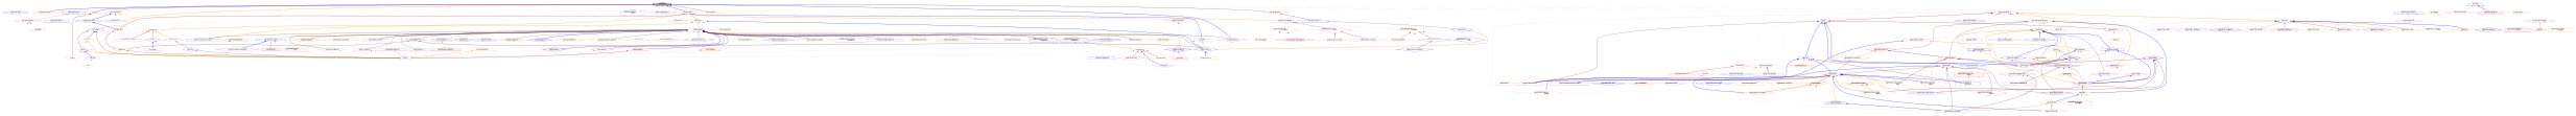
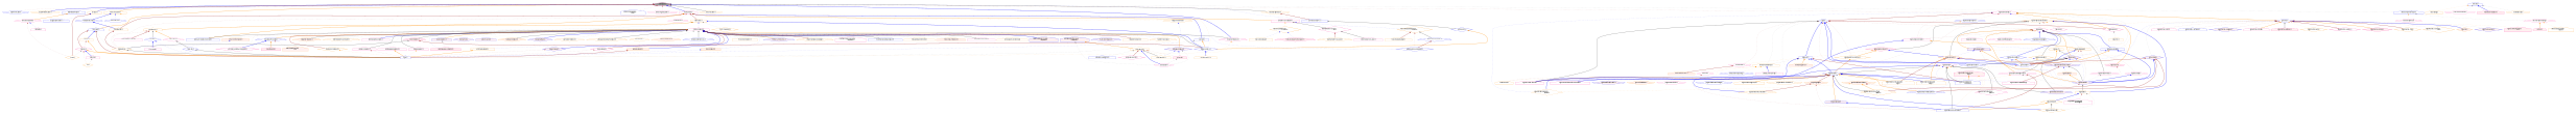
  digraph {
    fontname=Inter
    node [color=darkorange fillcolor=white fontname=Inter fontsize=10 shape=diamond style=filled]
    edge [color=blue dir=back fontname=Inter fontsize=10 labelfontname=Helvetica labelfontsize=10 style=bold]
    n1 [color=deeppink fillcolor=grey60 fontcolor=black height=0.2 label="TextProperty.h" shape=house width=0.4]
    n2 [color=blue height=0.2 label="BlueprintPathsLibrary.h" width=0.4]
    n3 [height=0.2 label="BlueprintPlatformLibrary.h" width=0.4]
    n4 [color=blue height=0.2 label="CoreUObject.h" shape=house width=0.4]
    n5 [color=blue height=0.2 label="CoreUObjectSharedPCH.h" shape=house width=0.4]
    n6 [height=0.2 label="FileHelpers.h" shape=house width=0.4]
    n7 [height=0.2 label="GeneratedCppIncludes.h" width=0.4]
    n8 [color=blue height=0.2 label="KismetInternationalization\lLibrary.h" shape=house width=0.4]
    n9 [color=deeppink height=0.2 label="KismetStringTableLibrary.h" width=0.4]
    n10 [height=0.2 label="KismetSystemLibrary.h" shape=house width=0.4]
    n11 [height=0.2 label="KismetTextLibrary.h" width=0.4]
    n12 [color=blue height=0.2 label="MaterialImportHelpers.h" shape=house width=0.4]
    n13 [color=deeppink height=0.2 label="PlayerController.h" shape=house width=0.4]
    n14 [color=deeppink height=0.2 label="TextRenderComponent.h" width=0.4]
    n15 [color=deeppink height=0.2 label="RigVMExternalVariable.h" shape=house width=0.4]
    n16 [color=blue height=0.2 label="StateTreePropertyRefHelpers.h" shape=house width=0.4]
    n17 [color=blue height=0.2 label="Engine.h" shape=house width=0.4]
    n18 [height=0.2 label="EngineMinimal.h" width=0.4]
    n19 [color=deeppink height=0.2 label="SlateBasics.h" width=0.4]
    n20 [height=0.2 label="SlateCore.h" shape=house width=0.4]
    n21 [color=blue height=0.2 label="SlateSharedPCH.h" width=0.4]
    n22 [height=0.2 label="UnrealEd.h" width=0.4]
    n23 [color=blue height=0.2 label="PackageHelperFunctions.h" shape=house width=0.4]
    n24 [height=0.2 label="GameplayStatics.h" shape=house width=0.4]
    n25 [color=blue height=0.2 label="GameplayStaticsTypes.h" width=0.4]
    n26 [color=blue height=0.2 label="KismetTraceUtils.h" width=0.4]
    n27 [color=deeppink height=0.2 label="FbxTextureImportData.h" width=0.4]
    n28 [color=blue height=0.2 label="EngineSharedPCH.h" width=0.4]
    n29 [height=0.2 label="BodyInstance.h" shape=house width=0.4]
    n30 [height=0.2 label="DebugCameraController.h" width=0.4]
    n31 [color=deeppink height=0.2 label="DemoNetDriver.h" width=0.4]
    n32 [height=0.2 label="GameModeBase.h" shape=house width=0.4]
    n33 [color=blue height=0.2 label="LocalPlayer.h" shape=house width=0.4]
    n34 [color=deeppink height=0.2 label="NetworkPhysicsComponent.h" shape=house width=0.4]
    n35 [color=blue height=0.2 label="RigVM.h" width=0.4]
    n36 [height=0.2 label="RigVMEdGraphVariableNode\lSpawner.h" width=0.4]
    n37 [color=deeppink height=0.2 label="RigVMNativized.h" width=0.4]
    n38 [color=blue height=0.2 label="RigVMParameterNode.h" shape=house width=0.4]
    n39 [color=deeppink height=0.2 label="RigVMVariableDescription.h" shape=house width=0.4]
    n40 [height=0.2 label="RigVMVariableNode.h" shape=house width=0.4]
    n41 [color=blue height=0.2 label="RigVMDeveloperTypeUtils.h" width=0.4]
    n42 [height=0.2 label="RigVMGraphFunctionDefinition.h" width=0.4]
    n43 [color=blue height=0.2 label="RigVMStruct.h" width=0.4]
    n44 [color=deeppink height=0.2 label="StateTreePropertyBindings.h" width=0.4]
    n45 [color=deeppink height=0.2 label="StateTreePropertyRef.h" width=0.4]
    n46 [height=0.2 label="Slate.h" width=0.4]
    n47 [color=deeppink height=0.2 label="SlateExtras.h" shape=house width=0.4]
    n48 [height=0.2 label="UnrealEdSharedPCH.h" shape=house width=0.4]
    n49 [color=deeppink height=0.2 label="FbxImporter.h" shape=house width=0.4]
    n50 [color=blue height=0.2 label="ISMComponentDescriptor.h" width=0.4]
    n51 [height=0.2 label="PhysicsThreadLibrary.h" width=0.4]
    n52 [color=deeppink height=0.2 label="PrimitiveComponent.h" shape=house width=0.4]
    n53 [color=blue height=0.2 label="SplineMeshComponentDescriptor.h" shape=house width=0.4]
    n54 [color=blue height=0.2 label="GameMode.h" width=0.4]
    n55 [color=deeppink height=0.2 label="GameModeInfoCustomizer.h" shape=house width=0.4]
    n56 [color=deeppink height=0.2 label="GameStateBase.h" width=0.4]
    n57 [height=0.2 label="ChaosSimModuleManagerAsync\lCallback.h" width=0.4]
    n58 [height=0.2 label="ChaosVehicleManagerAsync\lCallback.h" width=0.4]
    n59 [color=deeppink height=0.2 label="MoverNetworkPhysicsLiaison\lBase.h" width=0.4]
    n60 [color=blue height=0.2 label="BodySetup.h" shape=house width=0.4]
    n61 [height=0.2 label="ChaosCooking.h" shape=house width=0.4]
    n62 [color=deeppink height=0.2 label="ChaosDerivedDataReader.h" width=0.4]
    n63 [color=deeppink fillcolor="#FFF0F0" height=0.2 label="DynamicMeshComponent.h" shape=house width=0.4]
    n64 [height=0.2 label="SkeletalBodySetup.h" width=0.4]
    n65 [color=deeppink height=0.2 label="HLODInstancedStaticMeshComponent.h" width=0.4]
    n66 [color=deeppink fillcolor="#FFF0F0" height=0.2 label="ISMPartitionActor.h" shape=house width=0.4]
    n67 [fillcolor="#FFF0F0" height=0.2 label="InstancedPlacementClient\lInfo.h" shape=house width=0.4]
    n68 [height=0.2 label="LandscapeProxy.h" shape=house width=0.4]
    n69 [color=deeppink fillcolor="#FFF0F0" height=0.2 label="Landscape.h" shape=house width=0.4]
    n70 [color=deeppink height=0.2 label="LandscapeEdit.h" width=0.4]
    n71 [height=0.2 label="LandscapeRender.h" shape=house width=0.4]
    n72 [color=blue height=0.2 label="LandscapeStreamingProxy.h" shape=house width=0.4]
    n73 [color=deeppink height=0.2 label="LandscapeSubsystem.h" width=0.4]
    n74 [color=deeppink height=0.2 label="ActorPrimitiveColorHandler.h" shape=house width=0.4]
    n75 [color=deeppink height=0.2 label="ArrowComponent.h" width=0.4]
    n76 [height=0.2 label="AsyncRegisterLevelContext.cpp" shape=house width=0.4]
    n77 [color=blue fillcolor="#FFF0F0" height=0.2 label="BakedShallowWaterSimulation\lComponent.h" shape=house width=0.4]
    n78 [fillcolor="#FFF0F0" height=0.2 label="BillboardComponent.h" shape=house width=0.4]
    n79 [fillcolor="#FFF0F0" height=0.2 label="BrushComponent.h" shape=house width=0.4]
    n80 [color=blue fillcolor="#FFF0F0" height=0.2 label="ClusterUnionComponent.h" width=0.4]
    n81 [height=0.2 label="ComponentCollisionUtil.h" shape=house width=0.4]
    n82 [height=0.2 label="CustomPhysXPayload.h" width=0.4]
    n83 [fillcolor="#FFF0F0" height=0.2 label="DebugDrawComponent.h" width=0.4]
    n84 [height=0.2 label="DrawFrustumComponent.h" width=0.4]
    n85 [height=0.2 label="EditorComponentSourceFactory.h" width=0.4]
    n86 [color=deeppink height=0.2 label="EditorViewportSelectability.h" shape=house width=0.4]
    n87 [color=blue fillcolor="#FFF0F0" height=0.2 label="FloorQueryUtils.h" width=0.4]
    n88 [color=blue fillcolor="#FFF0F0" height=0.2 label="GeometrySelector.h" shape=house width=0.4]
    n89 [fillcolor="#FFF0F0" height=0.2 label="GizmoBaseComponent.h" width=0.4]
    n90 [color=blue fillcolor="#FFF0F0" height=0.2 label="GizmoRenderingUtil.h" width=0.4]
    n91 [height=0.2 label="LakeCollisionComponent.h" width=0.4]
    n92 [color=blue fillcolor="#FFF0F0" height=0.2 label="LandscapeComponent.h" width=0.4]
    n93 [height=0.2 label="LandscapeGizmoRenderComponent.h" width=0.4]
    n94 [color=blue fillcolor="#FFF0F0" height=0.2 label="LandscapeHeightfieldCollision\lComponent.h" shape=house width=0.4]
    n95 [color=deeppink fillcolor="#FFF0F0" height=0.2 label="LandscapeSplinesComponent.h" shape=house width=0.4]
    n96 [color=deeppink height=0.2 label="LineBatchComponent.h" shape=house width=0.4]
    n97 [color=deeppink height=0.2 label="MaterialBillboardComponent.h" shape=house width=0.4]
    n98 [color=deeppink fillcolor="#FFF0F0" height=0.2 label="MeshComponent.h" width=0.4]
    n99 [color=deeppink height=0.2 label="ModelComponent.h" shape=house width=0.4]
    n100 [color=blue height=0.2 label="ModularVehicleBaseComponent.h" width=0.4]
    n101 [height=0.2 label="MovementUtils.h" width=0.4]
    n102 [fillcolor="#FFF0F0" height=0.2 label="NetworkPredictionDriver.h" width=0.4]
    n103 [color=blue height=0.2 label="NetworkPredictionPhysics.h" width=0.4]
    n104 [fillcolor="#FFF0F0" height=0.2 label="ParticleSystemComponent.h" shape=house width=0.4]
    n105 [height=0.2 label="PhysicsFieldComponent.h" shape=house width=0.4]
    n106 [color=blue fillcolor="#FFF0F0" height=0.2 label="PrimitiveSceneProxyDesc.h" width=0.4]
    n107 [color=blue fillcolor="#FFF0F0" height=0.2 label="ShapeComponent.h" width=0.4]
    n108 [height=0.2 label="SimpleStreamableAssetManager.h" width=0.4]
    n109 [color=deeppink height=0.2 label="SmartObjectContainerRendering\lComponent.h" shape=house width=0.4]
    n110 [color=blue height=0.2 label="SmartObjectRenderingComponent.h" shape=house width=0.4]
    n111 [color=blue fillcolor="#FFF0F0" height=0.2 label="SplineComponent.h" shape=house width=0.4]
    n112 [height=0.2 label="StaticLightingSystemInterface.h" shape=house width=0.4]
    n113 [height=0.2 label="VectorFieldComponent.h" shape=house width=0.4]
    n114 [fillcolor="#FFF0F0" height=0.2 label="VehicleSimBaseComponent.h" shape=house width=0.4]
    n115 [color=deeppink height=0.2 label="VPGameMode.h" shape=house width=0.4]
    n116 [color=blue height=0.2 label="GameState.h" width=0.4]
    n117 [height=0.2 label="ChaosSimModuleManager.h" shape=house width=0.4]
-   n118 [color=blue height=0.2 label="ModularVehicleDefaultAsync\lInput.h" width=0.4]
    n119 [color=blue height=0.2 label="ModularVehicleSimulationCU.h" width=0.4]
    n120 [height=0.2 label="ChaosVehicleManager.h" shape=house width=0.4]
    n121 [color=deeppink fillcolor="#FFF0F0" height=0.2 label="ChaosVehicleMovementComponent.h" width=0.4]
    n122 [height=0.2 label="MoverNetworkPhysicsLiaison.h" width=0.4]
    n123 [color=deeppink height=0.2 label="MoverPathedPhysicsLiaison.h" shape=house width=0.4]
    n124 [height=0.2 label="AnimNextAnimationGraph.h" shape=house width=0.4]
    n125 [color=deeppink height=0.2 label="AnimNextModule.h" width=0.4]
    n126 [color=blue height=0.2 label="RigVMBlueprint.h" width=0.4]
    n127 [color=deeppink height=0.2 label="SRigVMExecutionStackView.h" shape=house width=0.4]
    n128 [height=0.2 label="RigVMBlueprintGeneratedClass.h" width=0.4]
    n129 [color=blue height=0.2 label="RigVMCodeGenerator.h" width=0.4]
    n130 [color=blue height=0.2 label="RigVMCompiler.h" width=0.4]
    n131 [color=deeppink height=0.2 label="RigVMEdGraph.h" width=0.4]
    n132 [color=blue height=0.2 label="RigVMHost.h" shape=house width=0.4]
    n133 [color=deeppink height=0.2 label="RigVMNode.h" width=0.4]
    n134 [height=0.2 label="RigVMCore.h" shape=house width=0.4]
    n135 [color=blue fillcolor="#FFF0F0" height=0.2 label="RigVMGraph.h" width=0.4]
    n136 [color=blue fillcolor="#FFF0F0" height=0.2 label="RigVMController.h" width=0.4]
    n137 [color=blue fillcolor="#FFF0F0" height=0.2 label="RigVMFunctionReferenceNode.h" width=0.4]
    n138 [color=deeppink fillcolor="#FFF0F0" height=0.2 label="RigVMSchema.h" width=0.4]
    n139 [height=0.2 label="RigVMEditor.h" shape=house width=0.4]
    n140 [fillcolor="#FFF0F0" height=0.2 label="RigVMLibraryNode.h" width=0.4]
    n141 [color=deeppink height=0.2 label="CallFunction.h" width=0.4]
    n142 [color=deeppink fillcolor="#FFF0F0" height=0.2 label="RigVMGraphFunctionHost.h" width=0.4]
    n143 [color=blue fillcolor="#FFF0F0" height=0.2 label="RigVMUnitNode.h" width=0.4]
    n144 [color=blue fillcolor="#FFF0F0" height=0.2 label="RigUnit_AnimNextBase.h" width=0.4]
    n145 [color=deeppink fillcolor="#FFF0F0" height=0.2 label="RigUnit_AnimNextParameter\lBase.h" shape=house width=0.4]
    n146 [color=deeppink height=0.2 label="RigVMFunction_Context.h" shape=house width=0.4]
    n147 [color=blue height=0.2 label="RigVMFunction_ControlFlow.h" shape=house width=0.4]
    n148 [color=blue fillcolor="#FFF0F0" height=0.2 label="RigVMFunction_DebugBase.h" width=0.4]
    n149 [color=deeppink height=0.2 label="RigVMFunction_ForLoop.h" shape=house width=0.4]
    n150 [color=deeppink fillcolor="#FFF0F0" height=0.2 label="RigVMFunction_MathBase.h" shape=house width=0.4]
    n151 [height=0.2 label="RigVMFunction_Name.h" width=0.4]
    n152 [color=deeppink height=0.2 label="RigVMFunction_Sequence.h" width=0.4]
    n153 [color=deeppink fillcolor="#FFF0F0" height=0.2 label="RigVMFunction_SimBase.h" width=0.4]
    n154 [height=0.2 label="RigVMFunction_String.h" width=0.4]
    n155 [height=0.2 label="RigVMFunction_UserDefined\lEvent.h" width=0.4]
    n156 [fillcolor="#FFF0F0" height=0.2 label="RigVMTrait.h" width=0.4]
    n157 [color=blue height=0.2 label="AnimNextAnimGraphSettings.h" width=0.4]
    n158 [color=deeppink height=0.2 label="AnimNode_AnimNextGraph.h" shape=house width=0.4]
    n159 [height=0.2 label="BlendStackTrait.h" shape=house width=0.4]
    n160 [color=deeppink height=0.2 label="IBlendStack.h" width=0.4]
    n161 [fillcolor="#FFF0F0" height=0.2 label="AnimNextModuleInstance.h" shape=house width=0.4]
    n162 [color=deeppink height=0.2 label="RigVMCommentNodeDetailCustomization.h" shape=house width=0.4]
    n163 [height=0.2 label="RigVMEdGraphFunctionRefNode\lSpawner.h" width=0.4]
    n164 [fillcolor="#FFF0F0" height=0.2 label="RigVMEdGraphNodeSpawner.h" width=0.4]
    n165 [color=blue height=0.2 label="RigVMEdGraphUnitNodeSpawner.h" width=0.4]
    n166 [color=blue fillcolor="#FFF0F0" height=0.2 label="RigVMEditorBlueprintLibrary.h" width=0.4]
    n167 [color=blue height=0.2 label="RigVMGraphDetailCustomization.h" shape=house width=0.4]
    n168 [color=blue height=0.2 label="RigVMLocalVariableDetail\lCustomization.h" shape=house width=0.4]
    n169 [fillcolor="#FFF0F0" height=0.2 label="RigVMTreeToolkitNode.h" width=0.4]
    n170 [height=0.2 label="RigVMVariantDetailCustomization.h" width=0.4]
    n171 [height=0.2 label="SRigVMActionMenu.cpp" width=0.4]
    n172 [color=deeppink height=0.2 label="SRigVMDetailsInspector.h" width=0.4]
    n173 [color=blue height=0.2 label="SRigVMGraphBreakLinksWidget.h" width=0.4]
    n174 [height=0.2 label="SRigVMGraphChangePinType.h" shape=house width=0.4]
    n175 [height=0.2 label="SRigVMGraphFunctionBulkEdit\lWidget.h" shape=house width=0.4]
    n176 [height=0.2 label="SRigVMGraphFunctionLocalization\lWidget.h" shape=house width=0.4]
    n177 [color=blue fillcolor="#FFF0F0" height=0.2 label="SRigVMGraphNode.h" shape=house width=0.4]
    n178 [height=0.2 label="SRigVMGraphPinUserDataPath.h" width=0.4]
    n179 [color=deeppink height=0.2 label="SRigVMGraphPinVariableBinding.h" shape=house width=0.4]
    n180 [fillcolor="#FFF0F0" height=0.2 label="SRigVMLogWidget.h" width=0.4]
    n181 [color=deeppink height=0.2 label="RigVMEdGraphTemplateNode\lSpawner.h" width=0.4]
    n182 [color=blue fillcolor="#FFF0F0" height=0.2 label="RigVMMinimalEnvironment.h" width=0.4]
    n183 [color=deeppink fillcolor="#FFF0F0" height=0.2 label="SRigVMGraphPinNameListValue\lWidget.h" shape=house width=0.4]
    n184 [fillcolor="#FFF0F0" height=0.2 label="AnimNextRigVMAsset.h" shape=house width=0.4]
    n185 [height=0.2 label="RigVMAST.h" shape=house width=0.4]
    n186 [color=deeppink height=0.2 label="RigVMDetailsViewWrapperObject.h" width=0.4]
    n187 [color=deeppink height=0.2 label="RigVMBranchNode.h" shape=house width=0.4]
    n188 [color=blue height=0.2 label="RigVMCommentNode.h" width=0.4]
    n189 [color=deeppink height=0.2 label="RigVMEnumNode.h" width=0.4]
    n190 [color=deeppink height=0.2 label="RigVMInvokeEntryNode.h" width=0.4]
    n191 [height=0.2 label="RigVMRerouteNode.h" width=0.4]
    n192 [color=blue fillcolor="#FFF0F0" height=0.2 label="RigVMTemplateNode.h" shape=house width=0.4]
    n193 [color=deeppink height=0.2 label="RigVMUserWorkflowRegistry.h" width=0.4]
    n194 [color=blue height=0.2 label="SRigVMNodeLayoutWidget.h" width=0.4]
    n195 [fillcolor="#FFF0F0" height=0.2 label="RigVMBuildData.h" shape=house width=0.4]
    n196 [height=0.2 label="RigVMNewEditor.h" width=0.4]
    n197 [color=deeppink height=0.2 label="SRigVMEditorSelectedDebug\lObjectWidget.h" shape=house width=0.4]
    n198 [color=deeppink fillcolor="#FFF0F0" height=0.2 label="StateTree.h" shape=house width=0.4]
    n199 [height=0.2 label="StateTreeNodeDescription\lHelpers.h" shape=house width=0.4]
    n1 -> n2 [color=brown style=dotted]
    n1 -> n3
    n1 -> n4 [color=darkorange]
    n1 -> n5 [style=dotted]
    n1 -> n6
    n1 -> n7 [color=gray40]
    n1 -> n8 [color=brown style=dotted]
    n1 -> n9 [color=brown style=dotted]
    n1 -> n10 [color=darkorange]
    n1 -> n11 [color=gray40]
    n1 -> n12 [color=brown style=dotted]
    n1 -> n13
    n1 -> n14
    n1 -> n15 [color=brown style=dotted]
    n1 -> n16 [color=gray40 style=dotted]
    n4 -> n17 [color=brown]
    n4 -> n18 [color=gray40 style=dotted]
    n4 -> n19 [color=brown]
    n4 -> n20
    n5 -> n21 [color=gray40]
    n6 -> n22 [color=brown]
    n6 -> n23 [style=dotted]
    n7 -> n5 [color=brown]
    n10 -> n24 [color=darkorange style=dotted]
    n10 -> n25
    n10 -> n26 [style=dotted]
    n12 -> n27 [color=darkorange]
    n13 -> n18 [color=brown style=dotted]
    n13 -> n24 [color=brown]
    n13 -> n28 [color=darkorange style=dotted]
    n13 -> n29 [color=brown]
    n13 -> n30 [color=darkorange style=dotted]
    n13 -> n31 [color=brown style=dotted]
    n13 -> n32 [color=darkorange]
    n13 -> n33
    n13 -> n34 [color=darkorange]
    n14 -> n17 [color=darkorange style=dotted]
    n15 -> n35 [color=brown]
    n15 -> n36 [style=dotted]
    n15 -> n37 [color=darkorange]
    n15 -> n38 [color=gray40 style=dotted]
    n15 -> n39 [color=brown style=dotted]
    n15 -> n40 [color=gray40 style=dotted]
    n15 -> n41 [color=brown style=dotted]
    n15 -> n42 [style=dotted]
    n15 -> n43 [color=darkorange]
    n16 -> n44 [color=gray40 style=dotted]
    n16 -> n45 [color=darkorange style=dotted]
    n18 -> n17 [color=gray40]
    n19 -> n17 [color=darkorange]
    n19 -> n22 [color=gray40 style=dotted]
    n19 -> n46 [color=brown style=dotted]
    n19 -> n47
    n20 -> n17 [color=darkorange]
    n20 -> n19 [color=brown style=dotted]
    n21 -> n28 [color=darkorange]
    n24 -> n18 [color=brown]
    n25 -> n24
    n27 -> n22 [color=brown style=dotted]
    n27 -> n49 [style=dotted]
    n28 -> n48
    n29 -> n28
    n29 -> n50 [color=gray40 style=dotted]
    n29 -> n51 [color=gray40 style=dotted]
    n29 -> n52 [style=dotted]
    n29 -> n53 [color=darkorange]
    n30 -> n17 [style=dotted]
    n32 -> n18 [color=brown style=dotted]
    n32 -> n54 [color=gray40]
    n32 -> n55 [color=brown]
    n32 -> n56 [color=darkorange]
    n33 -> n17 [color=gray40 style=dotted]
    n33 -> n28 [color=darkorange]
    n34 -> n57 [style=dotted]
    n34 -> n58 [color=darkorange style=dotted]
    n34 -> n59 [color=gray40]
    n35 -> n37 [color=brown]
    n35 -> n124 [color=gray40 style=dotted]
    n35 -> n125 [color=brown style=dotted]
    n35 -> n126 [color=gray40 style=dotted]
    n35 -> n127 [color=gray40]
    n35 -> n128 [color=brown style=dotted]
    n35 -> n129
    n35 -> n130
    n35 -> n131 [color=brown style=dotted]
    n35 -> n132
    n35 -> n133 [color=brown style=dotted]
    n37 -> n134 [color=gray40 style=dotted]
    n38 -> n130 [color=darkorange]
    n38 -> n135 [style=dotted]
    n38 -> n136
    n39 -> n36
    n39 -> n40 [color=darkorange]
    n40 -> n130
    n40 -> n135 [color=brown style=dotted]
    n40 -> n136 [color=brown style=dotted]
    n41 -> n39 [color=darkorange style=dotted]
    n42 -> n126 [color=brown style=dotted]
    n42 -> n133 [color=gray40 style=dotted]
    n42 -> n137 [color=darkorange style=dotted]
    n42 -> n138 [color=darkorange]
    n42 -> n139
    n42 -> n140 [color=gray40]
    n42 -> n141 [color=brown style=dotted]
    n42 -> n142 [color=gray40]
    n43 -> n130 [style=dotted]
    n43 -> n133 [color=darkorange style=dotted]
    n43 -> n143 [color=gray40 style=dotted]
    n43 -> n144 [color=gray40 style=dotted]
    n43 -> n145 [color=darkorange style=dotted]
    n43 -> n146 [color=brown style=dotted]
    n43 -> n147 [color=brown style=dotted]
    n43 -> n148 [color=brown style=dotted]
    n43 -> n149 [color=darkorange]
    n43 -> n150 [color=gray40]
    n43 -> n151 [color=darkorange style=dotted]
    n43 -> n152 [color=brown]
    n43 -> n153 [color=darkorange]
    n43 -> n154 [color=brown]
    n43 -> n155 [color=brown style=dotted]
    n43 -> n156
    n44 -> n198 [color=darkorange]
    n44 -> n199 [color=darkorange style=dotted]
    n47 -> n46 [color=gray40 style=dotted]
    n50 -> n65
    n50 -> n66 [color=darkorange]
    n50 -> n67 [color=brown style=dotted]
    n52 -> n14 [color=gray40]
    n52 -> n18 [color=gray40 style=dotted]
    n52 -> n28 [color=gray40]
    n52 -> n50 [color=darkorange]
    n52 -> n53 [color=gray40]
    n52 -> n74 [color=gray40]
    n52 -> n75 [color=brown]
    n52 -> n76 [color=brown style=dotted]
    n52 -> n77
    n52 -> n78
    n52 -> n79 [style=dotted]
    n52 -> n80 [color=brown style=dotted]
    n52 -> n81 [color=brown]
    n52 -> n82 [style=dotted]
    n52 -> n83 [color=gray40]
    n52 -> n84 [color=brown]
    n52 -> n85 [color=gray40 style=dotted]
    n52 -> n86
    n52 -> n87 [color=gray40 style=dotted]
    n52 -> n88 [color=darkorange style=dotted]
    n52 -> n89 [color=gray40]
    n52 -> n90
    n52 -> n91 [color=brown style=dotted]
    n52 -> n92 [color=darkorange]
    n52 -> n93 [color=gray40]
    n52 -> n94 [color=gray40 style=dotted]
    n52 -> n95 [style=dotted]
    n52 -> n96 [color=gray40]
    n52 -> n97 [color=gray40 style=dotted]
    n52 -> n98 [color=gray40]
    n52 -> n99 [color=gray40]
    n52 -> n100 [style=dotted]
    n52 -> n101 [color=gray40 style=dotted]
    n52 -> n102 [color=gray40 style=dotted]
    n52 -> n103 [color=gray40]
    n52 -> n104 [color=brown style=dotted]
    n52 -> n105 [style=dotted]
    n52 -> n106 [color=darkorange]
    n52 -> n107
    n52 -> n108 [color=brown]
    n52 -> n109 [color=gray40 style=dotted]
    n52 -> n110 [color=gray40]
    n52 -> n111 [color=darkorange]
    n52 -> n112 [style=dotted]
    n52 -> n113 [style=dotted]
    n52 -> n114 [style=dotted]
    n54 -> n17 [style=dotted]
    n54 -> n115
    n56 -> n116 [color=gray40]
    n57 -> n100 [color=brown style=dotted]
    n57 -> n117 [color=brown]
-   n57 -> n118 [style=dotted]
    n57 -> n119 [color=gray40]
    n58 -> n120 [style=dotted]
    n58 -> n121 [style=dotted]
    n59 -> n122 [color=brown]
    n59 -> n123 [color=gray40]
    n60 -> n61 [color=darkorange style=dotted]
    n60 -> n62 [color=gray40 style=dotted]
    n60 -> n63
    n60 -> n64 [color=gray40 style=dotted]
    n68 -> n69 [color=brown style=dotted]
    n68 -> n70
    n68 -> n71 [color=gray40]
    n68 -> n72 [color=gray40 style=dotted]
    n68 -> n73 [color=brown]
    n69 -> n70 [color=gray40 style=dotted]
    n75 -> n17 [color=brown style=dotted]
    n78 -> n17 [color=brown]
    n79 -> n17 [style=dotted]
    n84 -> n17 [color=darkorange style=dotted]
    n92 -> n69 [style=dotted]
    n92 -> n70 [color=gray40 style=dotted]
    n92 -> n71 [style=dotted]
    n94 -> n68 [color=darkorange]
    n94 -> n70 [color=gray40 style=dotted]
    n96 -> n17 [color=brown style=dotted]
    n97 -> n17 [color=darkorange]
    n98 -> n18 [color=gray40]
    n98 -> n28 [color=brown]
    n99 -> n17 [color=darkorange style=dotted]
    n104 -> n18 [style=dotted]
    n107 -> n17 [color=brown style=dotted]
    n111 -> n95 [color=gray40 style=dotted]
    n113 -> n17 [color=darkorange]
    n116 -> n17 [color=gray40]
    n119 -> n100 [color=brown]
    n124 -> n157 [color=darkorange style=dotted]
    n124 -> n158
    n124 -> n159 [color=darkorange style=dotted]
    n124 -> n160 [color=darkorange style=dotted]
    n125 -> n161 [color=brown]
    n126 -> n127 [color=darkorange]
    n126 -> n162
    n126 -> n163 [color=gray40]
    n126 -> n164 [color=gray40 style=dotted]
    n126 -> n165 [color=darkorange]
    n126 -> n166 [color=brown style=dotted]
    n126 -> n167 [color=brown style=dotted]
    n126 -> n168
    n126 -> n169 [color=darkorange style=dotted]
    n126 -> n170
    n126 -> n171
    n126 -> n172 [color=darkorange style=dotted]
    n126 -> n173 [color=gray40 style=dotted]
    n126 -> n174 [color=darkorange]
    n126 -> n175
    n126 -> n176 [color=darkorange]
    n126 -> n177 [color=darkorange]
    n126 -> n178 [color=gray40 style=dotted]
    n126 -> n179 [style=dotted]
    n126 -> n180 [color=brown]
    n128 -> n126 [color=darkorange]
    n130 -> n126 [color=darkorange style=dotted]
    n131 -> n126 [color=gray40]
    n131 -> n127
    n131 -> n163 [style=dotted]
    n131 -> n165 [color=darkorange style=dotted]
    n131 -> n167 [color=gray40]
    n131 -> n168 [color=gray40]
    n131 -> n181 [color=gray40]
    n131 -> n182 [color=gray40]
    n131 -> n183 [color=darkorange style=dotted]
    n132 -> n124 [color=gray40 style=dotted]
    n132 -> n125 [color=darkorange style=dotted]
    n132 -> n126
    n132 -> n127
    n132 -> n162 [style=dotted]
    n132 -> n168 [color=brown]
    n132 -> n184 [color=darkorange]
    n133 -> n38
    n133 -> n39 [color=brown style=dotted]
    n133 -> n40 [style=dotted]
    n133 -> n135 [color=darkorange]
    n133 -> n185 [style=dotted]
    n133 -> n186 [color=darkorange]
    n133 -> n187 [color=gray40 style=dotted]
    n133 -> n188
    n133 -> n189 [color=brown style=dotted]
    n133 -> n190 [color=gray40]
    n133 -> n191 [color=gray40]
    n133 -> n192 [color=darkorange]
    n133 -> n193 [color=darkorange style=dotted]
    n133 -> n194
    n135 -> n129 [color=gray40]
    n135 -> n130 [color=brown]
    n135 -> n131 [style=dotted]
    n135 -> n136 [style=dotted]
    n135 -> n137 [style=dotted]
    n135 -> n138 [color=darkorange style=dotted]
    n135 -> n182 [color=gray40]
    n135 -> n186 [color=gray40]
    n136 -> n139 [color=gray40]
    n136 -> n182 [color=brown style=dotted]
    n137 -> n136 [color=gray40]
    n137 -> n179 [color=brown]
    n137 -> n195 [style=dotted]
    n138 -> n136 [color=brown style=dotted]
    n139 -> n171 [color=gray40 style=dotted]
    n139 -> n196
    n139 -> n197 [color=brown style=dotted]
    n140 -> n130
    n140 -> n137 [color=brown]
    n140 -> n175 [color=darkorange]
    n140 -> n176 [color=brown]
    n142 -> n128 [color=darkorange]
    n142 -> n132 [color=darkorange style=dotted]
    n142 -> n140
    n143 -> n130 [color=brown]
    n143 -> n136
    n143 -> n163 [color=brown]
    n143 -> n165 [color=brown]
    n160 -> n159 [color=brown style=dotted]
    n164 -> n36 [color=darkorange style=dotted]
    n164 -> n163 [color=darkorange]
    n164 -> n165 [color=brown style=dotted]
    n164 -> n181 [color=brown style=dotted]
    n177 -> n167
    n180 -> n167 [color=brown style=dotted]
    n180 -> n170 [color=brown]
    n183 -> n167 [color=darkorange style=dotted]
    n183 -> n168 [color=darkorange]
    n185 -> n130 [color=darkorange]
    n185 -> n135 [color=gray40]
    n186 -> n139 [color=gray40 style=dotted]
    n186 -> n167 [color=brown]
    n186 -> n168 [color=darkorange style=dotted]
    n188 -> n130 [color=darkorange]
    n188 -> n136 [style=dotted]
    n189 -> n136
    n190 -> n136 [color=gray40 style=dotted]
    n191 -> n130 [color=darkorange style=dotted]
    n191 -> n136 [style=dotted]
    n192 -> n136 [color=darkorange]
    n192 -> n140 [style=dotted]
    n192 -> n143 [color=darkorange style=dotted]
    n192 -> n181 [color=brown style=dotted]
    n195 -> n136 [color=darkorange]
    n196 -> n167 [color=darkorange]
    n196 -> n171 [color=gray40]
  }
